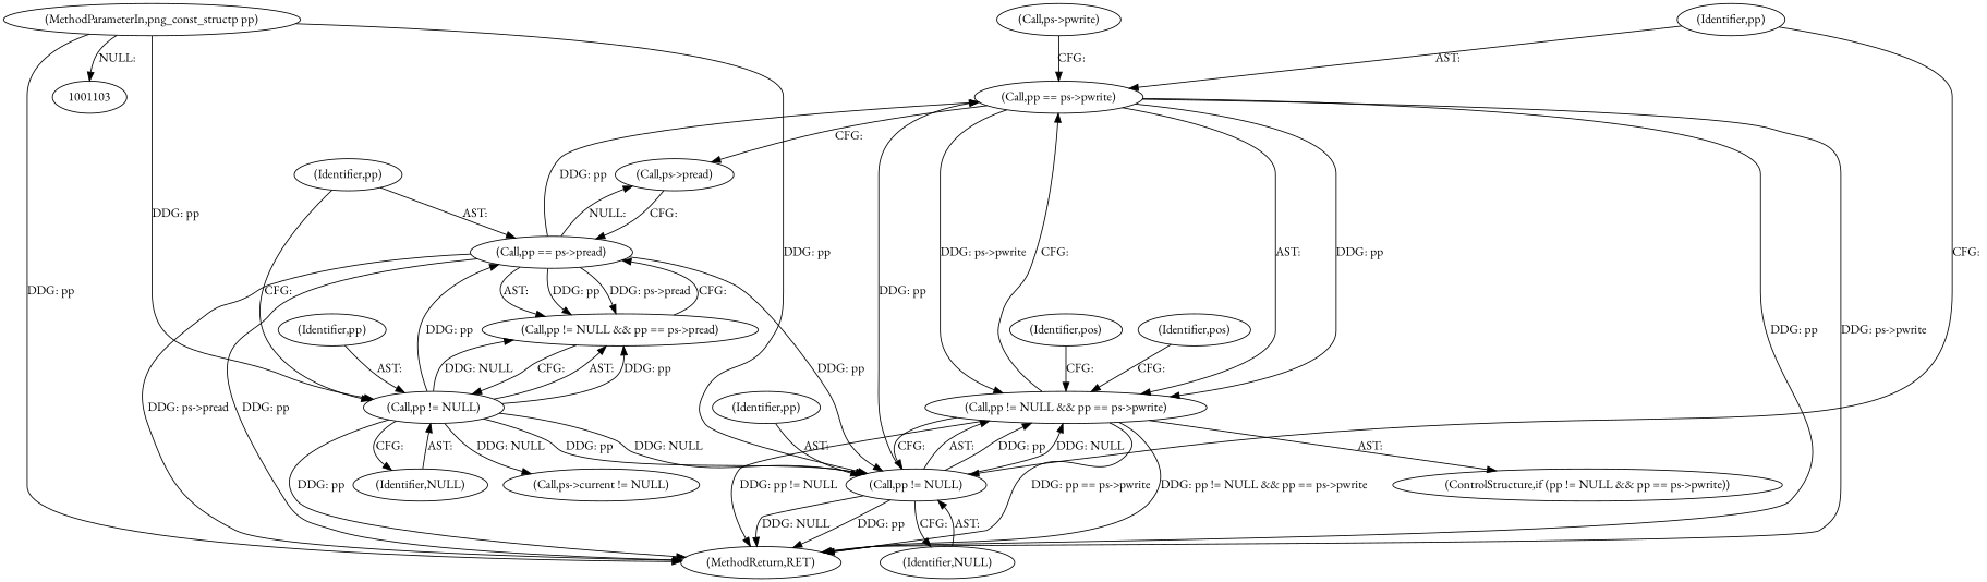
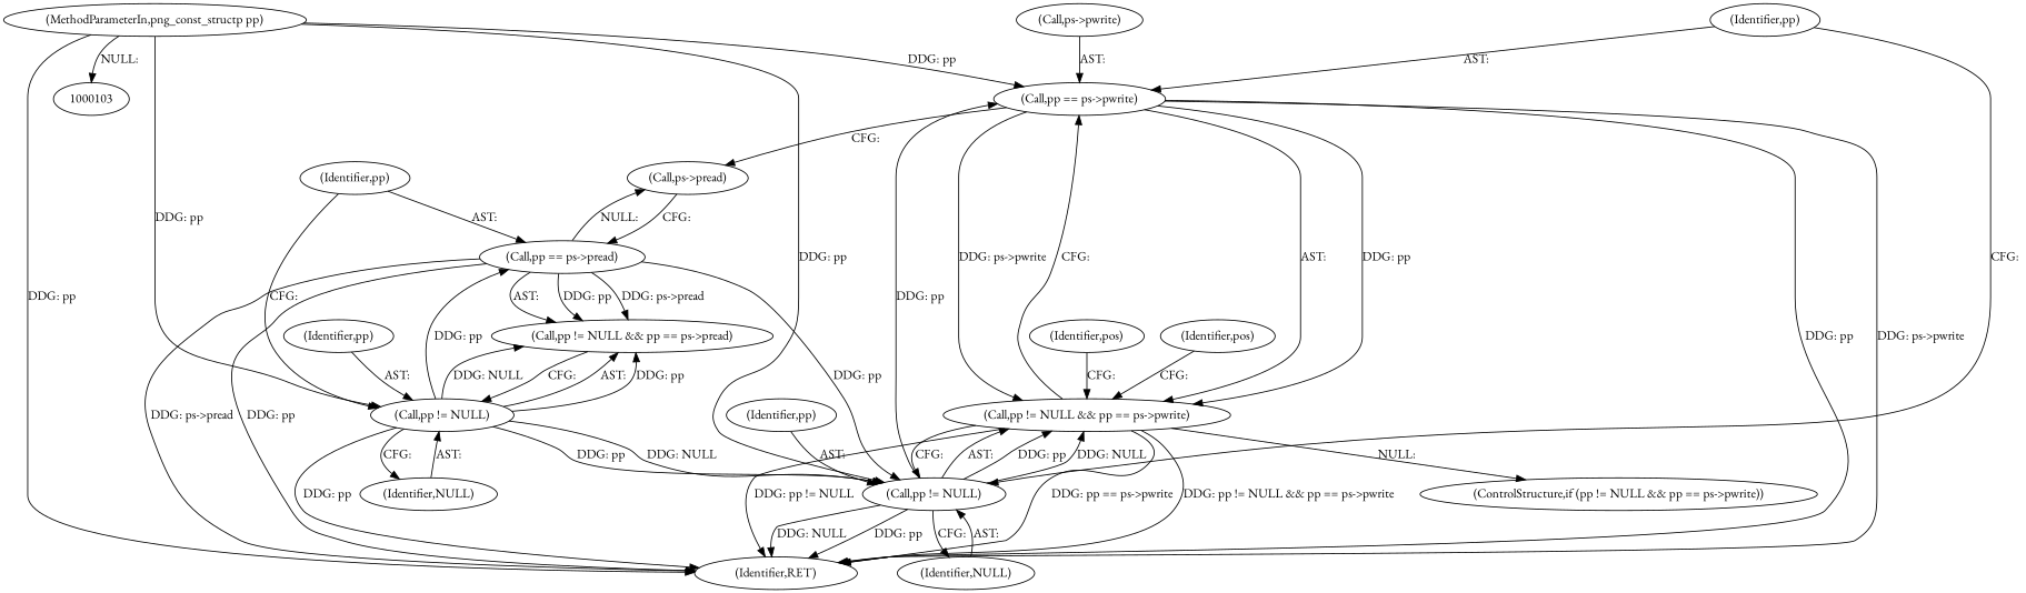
  digraph {
    fontname="EB Garamond"
    node [fontname="EB Garamond"]
    edge [fontname="EB Garamond"]
    n1 [label="(Call,pp == ps->pwrite)"]
    n2 [label="(Call,pp != NULL && pp == ps->pwrite)"]
-   n3 [label="(MethodReturn,RET)"]
+   n3 [label="(Identifier,RET)"]
    n4 [label="(Call,ps->pread)"]
    n5 [label="(Call,pp != NULL)"]
    n6 [label="(ControlStructure,if (pp != NULL && pp == ps->pwrite))"]
    n7 [label="(Call,ps->pwrite)"]
    n8 [label="(Identifier,NULL)"]
    n9 [label="(Call,pp == ps->pread)"]
    n10 [label="(Call,pp != NULL && pp == ps->pread)"]
    n11 [label="(Call,pp != NULL)"]
    n12 [label="(Identifier,NULL)"]
-   n13 [label="(Call,ps->current != NULL)"]
    n14 [label="(MethodParameterIn,png_const_structp pp)"]
-   1000103 [label=1001103]
+   1000103
    n16 [label="(Identifier,pos)"]
    n17 [label="(Identifier,pos)"]
    n18 [label="(Identifier,pp)"]
    n19 [label="(Identifier,pp)"]
    n20 [label="(Identifier,pp)"]
    n21 [label="(Identifier,pp)"]
    n1 -> n2 [label="AST: "]
    n1 -> n2 [label="DDG: pp"]
    n1 -> n2 [label="DDG: ps->pwrite"]
    n1 -> n3 [label="DDG: ps->pwrite"]
    n1 -> n3 [label="DDG: pp"]
    n1 -> n4 [label="CFG: "]
    n2 -> n1 [label="CFG: "]
    n2 -> n3 [label="DDG: pp != NULL"]
    n2 -> n3 [label="DDG: pp == ps->pwrite"]
    n2 -> n3 [label="DDG: pp != NULL && pp == ps->pwrite"]
    n2 -> n5 [label="CFG: "]
-   n2 -> n6 [label="AST: "]
+   n2 -> n6 [label="NULL: "]
    n4 -> n9 [label="CFG: "]
    n5 -> n1 [label="DDG: pp"]
    n5 -> n2 [label="AST: "]
    n5 -> n2 [label="DDG: pp"]
    n5 -> n2 [label="DDG: NULL"]
    n5 -> n3 [label="DDG: NULL"]
    n5 -> n3 [label="DDG: pp"]
    n5 -> n8 [label="CFG: "]
-   n7 -> n1 [label="CFG: "]
+   n7 -> n1 [label="AST: "]
    n8 -> n5 [label="AST: "]
    n9 -> n3 [label="DDG: ps->pread"]
    n9 -> n3 [label="DDG: pp"]
    n9 -> n4 [label="NULL: "]
    n9 -> n5 [label="DDG: pp"]
    n9 -> n10 [label="AST: "]
    n9 -> n10 [label="DDG: pp"]
    n9 -> n10 [label="DDG: ps->pread"]
-   n10 -> n9 [label="CFG: "]
    n10 -> n11 [label="CFG: "]
    n11 -> n3 [label="DDG: pp"]
    n11 -> n5 [label="DDG: pp"]
    n11 -> n5 [label="DDG: NULL"]
    n11 -> n9 [label="DDG: pp"]
    n11 -> n10 [label="AST: "]
    n11 -> n10 [label="DDG: pp"]
    n11 -> n10 [label="DDG: NULL"]
    n11 -> n12 [label="CFG: "]
-   n11 -> n13 [label="DDG: NULL"]
    n12 -> n11 [label="AST: "]
-   n9 -> n1 [label="DDG: pp"]
+   n14 -> n1 [label="DDG: pp"]
    n14 -> n3 [label="DDG: pp"]
    n14 -> n5 [label="DDG: pp"]
    n14 -> n11 [label="DDG: pp"]
    n14 -> 1000103 [label="NULL: "]
    n16 -> n2 [label="CFG: "]
    n17 -> n2 [label="CFG: "]
    n18 -> n11 [label="AST: "]
    n19 -> n1 [label="AST: "]
    n19 -> n5 [label="CFG: "]
    n20 -> n5 [label="AST: "]
    n21 -> n9 [label="AST: "]
    n21 -> n11 [label="CFG: "]
  }
